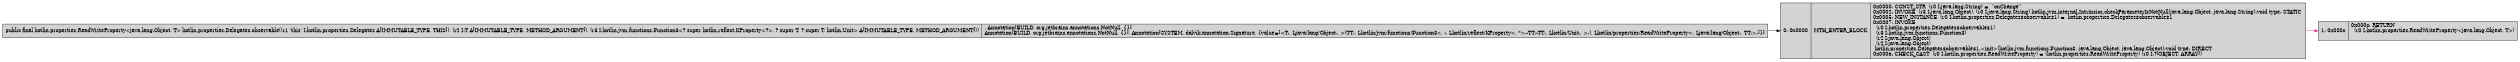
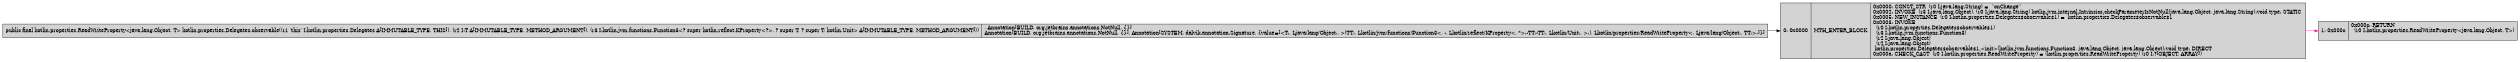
  digraph {
    rankdir=LR
    node [shape=record style=filled fillcolor=lightgrey]
-   n1 [label="{0\:\ 0x0000|MTH_ENTER_BLOCK\l|0x0000: CONST_STR  (r0 I:java.lang.String) =  \"onChange\" \l0x0002: INVOKE  (r3 I:java.lang.Object), (r0 I:java.lang.String) kotlin.jvm.internal.Intrinsics.checkParameterIsNotNull(java.lang.Object, java.lang.String):void type: STATIC \l0x0005: NEW_INSTANCE  (r0 I:kotlin.properties.Delegates$observable$1) =  kotlin.properties.Delegates$observable$1 \l0x0007: INVOKE  \l  (r0 I:kotlin.properties.Delegates$observable$1)\l  (r3 I:kotlin.jvm.functions.Function3)\l  (r2 I:java.lang.Object)\l  (r2 I:java.lang.Object)\l kotlin.properties.Delegates$observable$1.\<init\>(kotlin.jvm.functions.Function3, java.lang.Object, java.lang.Object):void type: DIRECT \l0x000a: CHECK_CAST  (r0 I:kotlin.properties.ReadWriteProperty) = (kotlin.properties.ReadWriteProperty) (r0 I:?[OBJECT, ARRAY]) \l}"]
+   n1 [label="{0\:\ 0x0000|MTH_ENTER_BLOCK\l|0x0000: CONST_STR  (r0 I:java.lang.String) =  \"onChange\" \l0x0002: INVOKE  (r3 I:java.lang.Object), (r0 I:java.lang.String) kotlin.jvm.internal.Intrinsics.checkParameterIsNotNull(java.lang.Object, java.lang.String):void type: STATIC \l0x0005: NEW_INSTANCE  (r0 I:kotlin.properties.Delegates$observable$1) =  kotlin.properties.Delegates$observable$1 \l0x0003: INVOKE  \l  (r0 I:kotlin.properties.Delegates$observable$1)\l  (r3 I:kotlin.jvm.functions.Function3)\l  (r2 I:java.lang.Object)\l  (r2 I:java.lang.Object)\l kotlin.properties.Delegates$observable$1.\<init\>(kotlin.jvm.functions.Function3, java.lang.Object, java.lang.Object):void type: DIRECT \l0x000a: CHECK_CAST  (r0 I:kotlin.properties.ReadWriteProperty) = (kotlin.properties.ReadWriteProperty) (r0 I:?[OBJECT, ARRAY]) \l}"]
    n2 [label="{1\:\ 0x000c|0x000c: RETURN  \l  (r0 I:kotlin.properties.ReadWriteProperty\<java.lang.Object, T\>)\l \l}"]
    n3 [label="{public final kotlin.properties.ReadWriteProperty\<java.lang.Object, T\> kotlin.properties.Delegates.observable((r1 'this' I:kotlin.properties.Delegates A[IMMUTABLE_TYPE, THIS]), (r2 I:T A[IMMUTABLE_TYPE, METHOD_ARGUMENT]), (r3 I:kotlin.jvm.functions.Function3\<? super kotlin.reflect.KProperty\<?\>, ? super T, ? super T, kotlin.Unit\> A[IMMUTABLE_TYPE, METHOD_ARGUMENT]))  | , Annotation[BUILD, org.jetbrains.annotations.NotNull, \{\}]\lAnnotation[BUILD, org.jetbrains.annotations.NotNull, \{\}], Annotation[SYSTEM, dalvik.annotation.Signature, \{value=[\<T:, Ljava\/lang\/Object;, \>(TT;, Lkotlin\/jvm\/functions\/Function3\<, \-, Lkotlin\/reflect\/KProperty\<, *\>;\-TT;\-TT;, Lkotlin\/Unit;, \>;), Lkotlin\/properties\/ReadWriteProperty\<, Ljava\/lang\/Object;, TT;\>;]\}]\l}"]
    n1 -> n2 [color=deeppink]
    n3 -> n1 [color=black]
  }
